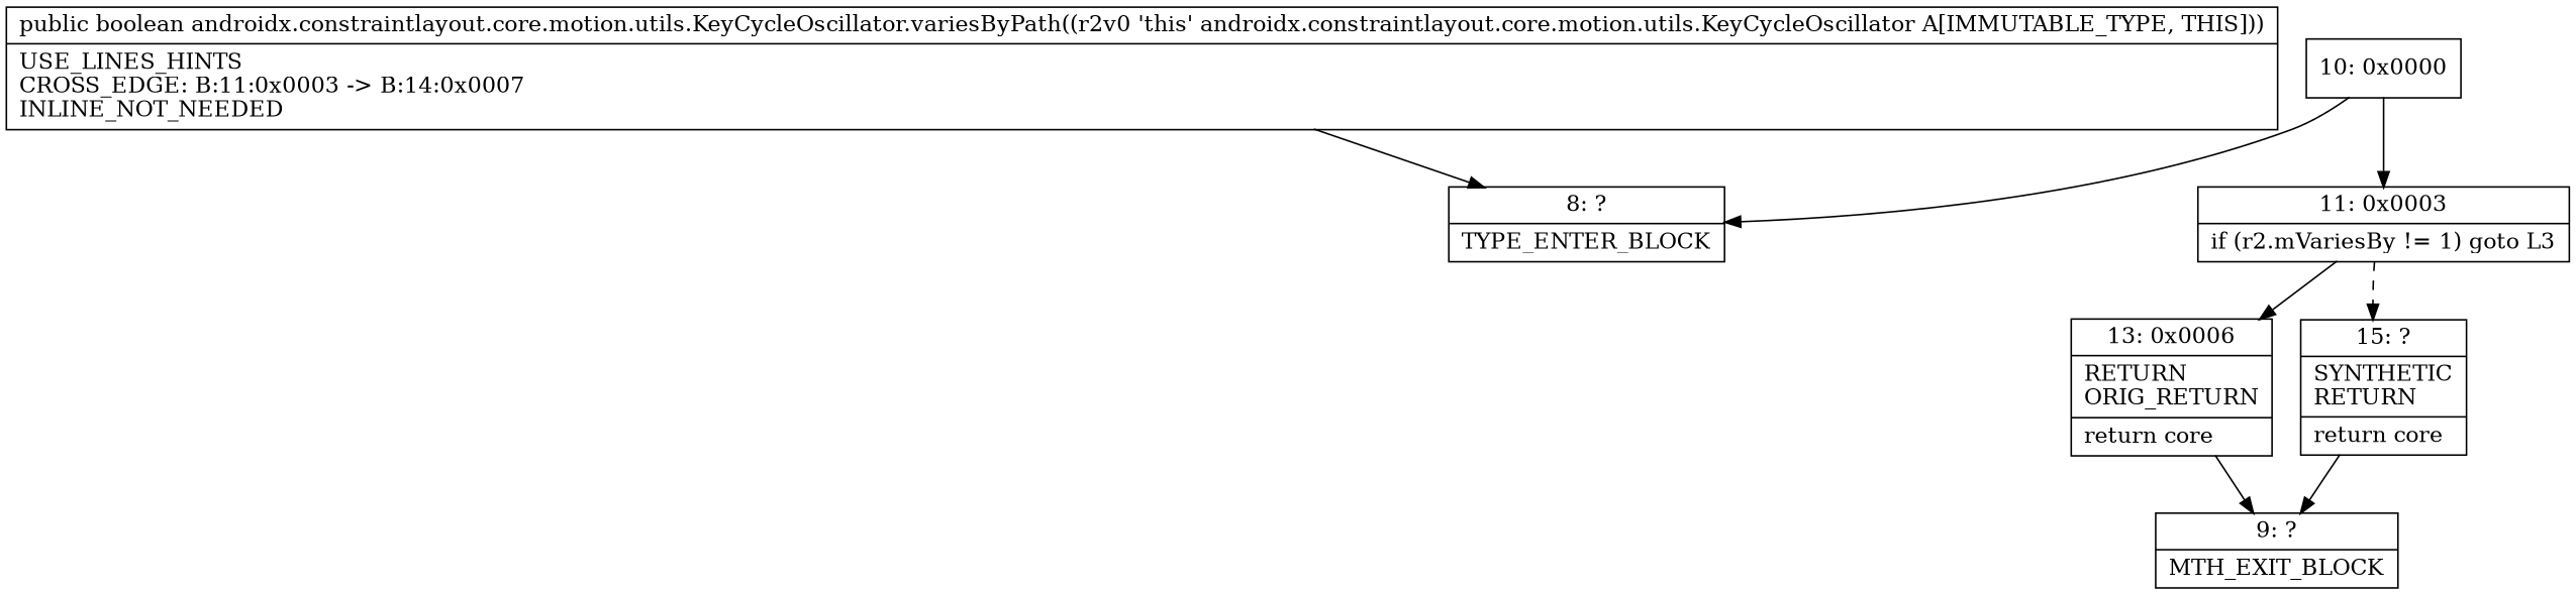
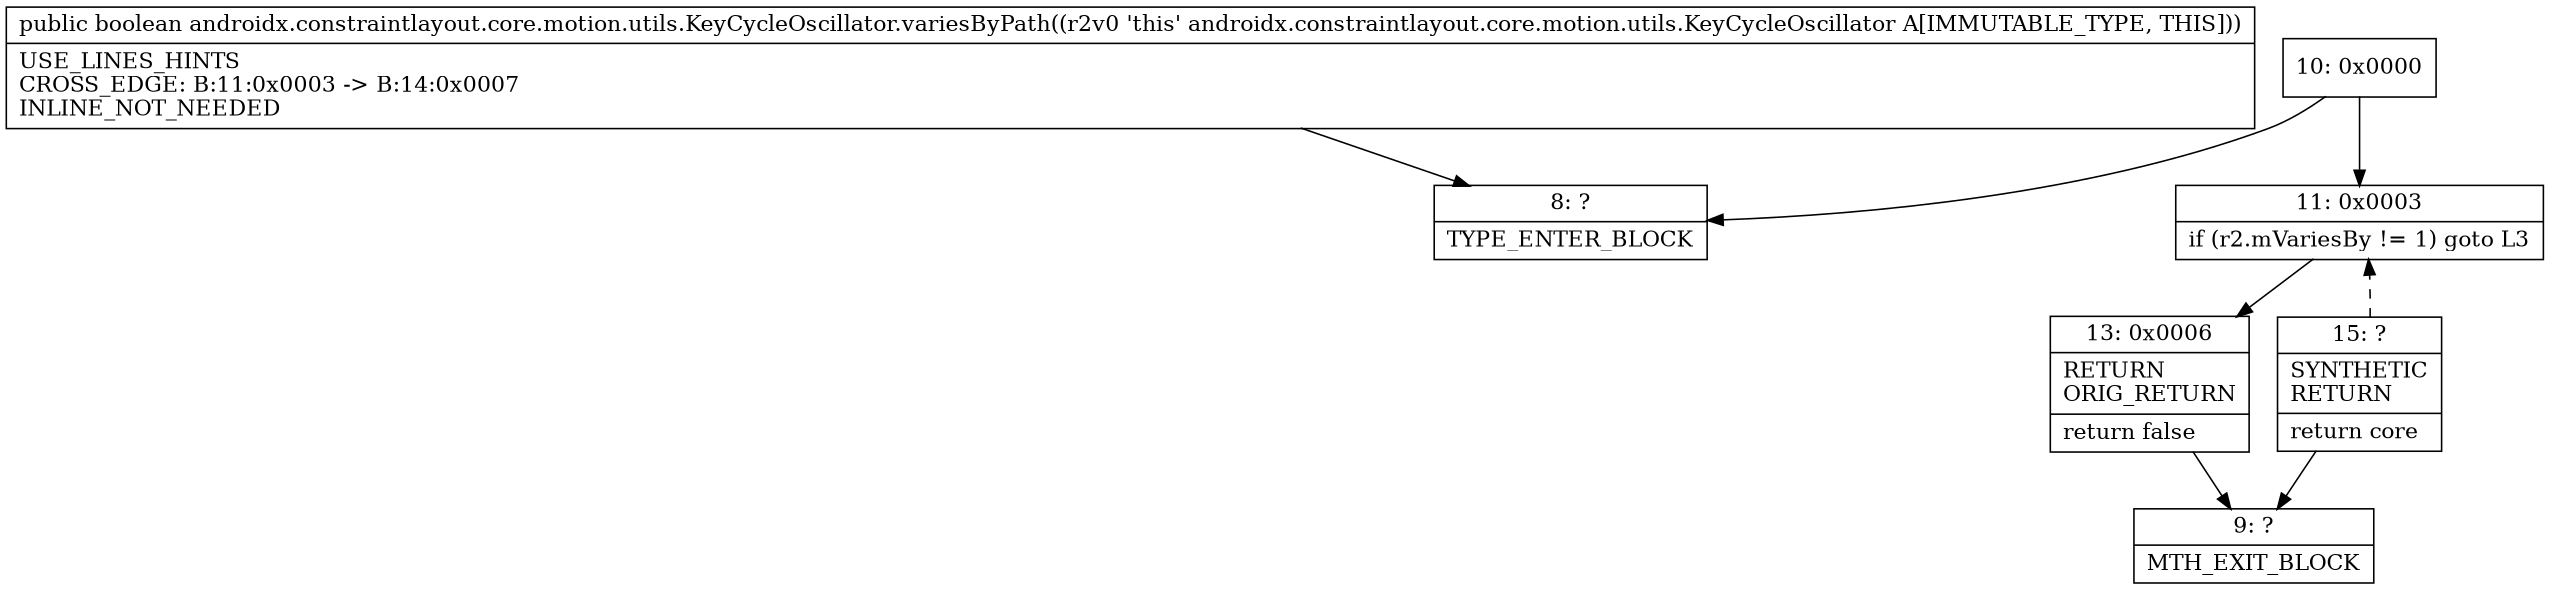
  digraph {
    node [shape=record]
    n1 [label="{8\:\ ?|TYPE_ENTER_BLOCK\l}"]
    n2 [label="{10\:\ 0x0000}"]
    n3 [label="{11\:\ 0x0003|if (r2.mVariesBy != 1) goto L3\l}"]
-   n4 [label="{13\:\ 0x0006|RETURN\lORIG_RETURN\l|return core\l}"]
+   n4 [label="{13\:\ 0x0006|RETURN\lORIG_RETURN\l|return false\l}"]
    n5 [label="{15\:\ ?|SYNTHETIC\lRETURN\l|return core\l}"]
    n6 [label="{9\:\ ?|MTH_EXIT_BLOCK\l}"]
    n7 [label="{public boolean androidx.constraintlayout.core.motion.utils.KeyCycleOscillator.variesByPath((r2v0 'this' androidx.constraintlayout.core.motion.utils.KeyCycleOscillator A[IMMUTABLE_TYPE, THIS]))  | USE_LINES_HINTS\lCROSS_EDGE: B:11:0x0003 \-\> B:14:0x0007\lINLINE_NOT_NEEDED\l}"]
    n2 -> n1
    n2 -> n3
    n3 -> n4
-   n3 -> n5 [style=dashed]
+   n5 -> n3 [style=dashed]
    n4 -> n6
    n5 -> n6
    n7 -> n1
  }
